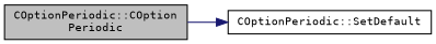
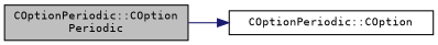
  digraph {
    rankdir=LR
    fontname="DejaVu Sans Mono"
    node [color=black fontname="DejaVu Sans Mono" fontsize=10 shape=record style=filled]
    n1 [fillcolor=grey75 fontcolor=black height=0.2 label="COptionPeriodic::COption\lPeriodic" width=0.4]
-   n2 [fillcolor=white height=0.2 label="COptionPeriodic::SetDefault" width=0.4]
+   n2 [fillcolor=white height=0.2 label="COptionPeriodic::COption" width=0.4]
    n1 -> n2 [color=midnightblue fontname="DejaVu Sans Mono" fontsize=10 labelfontname=Helvetica labelfontsize=10 style=solid]
  }
